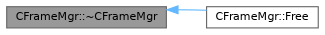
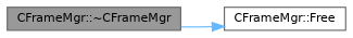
  digraph {
    rankdir=LR
    node [fontname=Helvetica fontsize=10 shape=box style=filled]
    n1 [color=gray40 fillcolor=grey60 fontcolor=black height=0.2 label="CFrameMgr::~CFrameMgr" width=0.4]
    n2 [color=grey40 fillcolor=white height=0.2 label="CFrameMgr::Free" width=0.4]
-   n2 -> n1 [color=steelblue1 fontname=Helvetica fontsize=10 labelfontname=Helvetica labelfontsize=10 style=solid]
+   n1 -> n2 [color=steelblue1 fontname=Helvetica fontsize=10 labelfontname=Helvetica labelfontsize=10 style=solid]
  }
